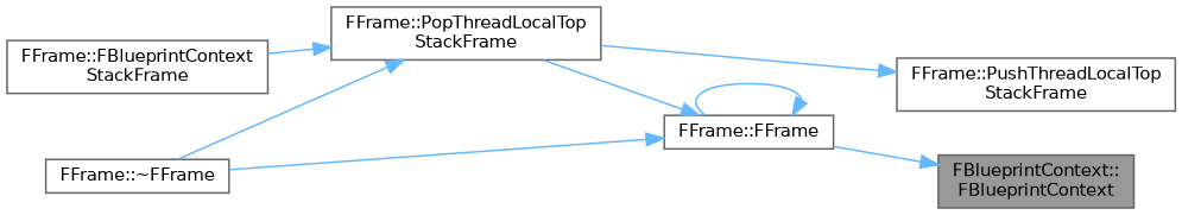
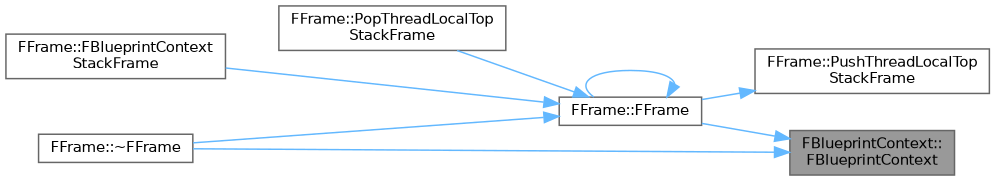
  digraph {
    rankdir=RL
    node [color=grey40 fillcolor=white fontname=Helvetica fontsize=10 shape=box style=filled]
    edge [color=steelblue1 dir=back fontname=Helvetica fontsize=10 labelfontname=Helvetica labelfontsize=10 style=solid]
    n1 [color=gray40 fillcolor=grey60 fontcolor=black height=0.2 label="FBlueprintContext::\lFBlueprintContext" width=0.4]
    n2 [height=0.2 label="FFrame::FFrame" width=0.4]
    n3 [height=0.2 label="FFrame::FBlueprintContext\lStackFrame" width=0.4]
    n4 [height=0.2 label="FFrame::PopThreadLocalTop\lStackFrame" width=0.4]
    n5 [height=0.2 label="FFrame::~FFrame" width=0.4]
    n6 [height=0.2 label="FFrame::PushThreadLocalTop\lStackFrame" width=0.4]
    n1 -> n2
    n2 -> n2
-   n4 -> n3
+   n2 -> n3
    n2 -> n4
    n2 -> n5
-   n4 -> n5
-   n6 -> n4
+   n1 -> n5
+   n6 -> n2
  }
